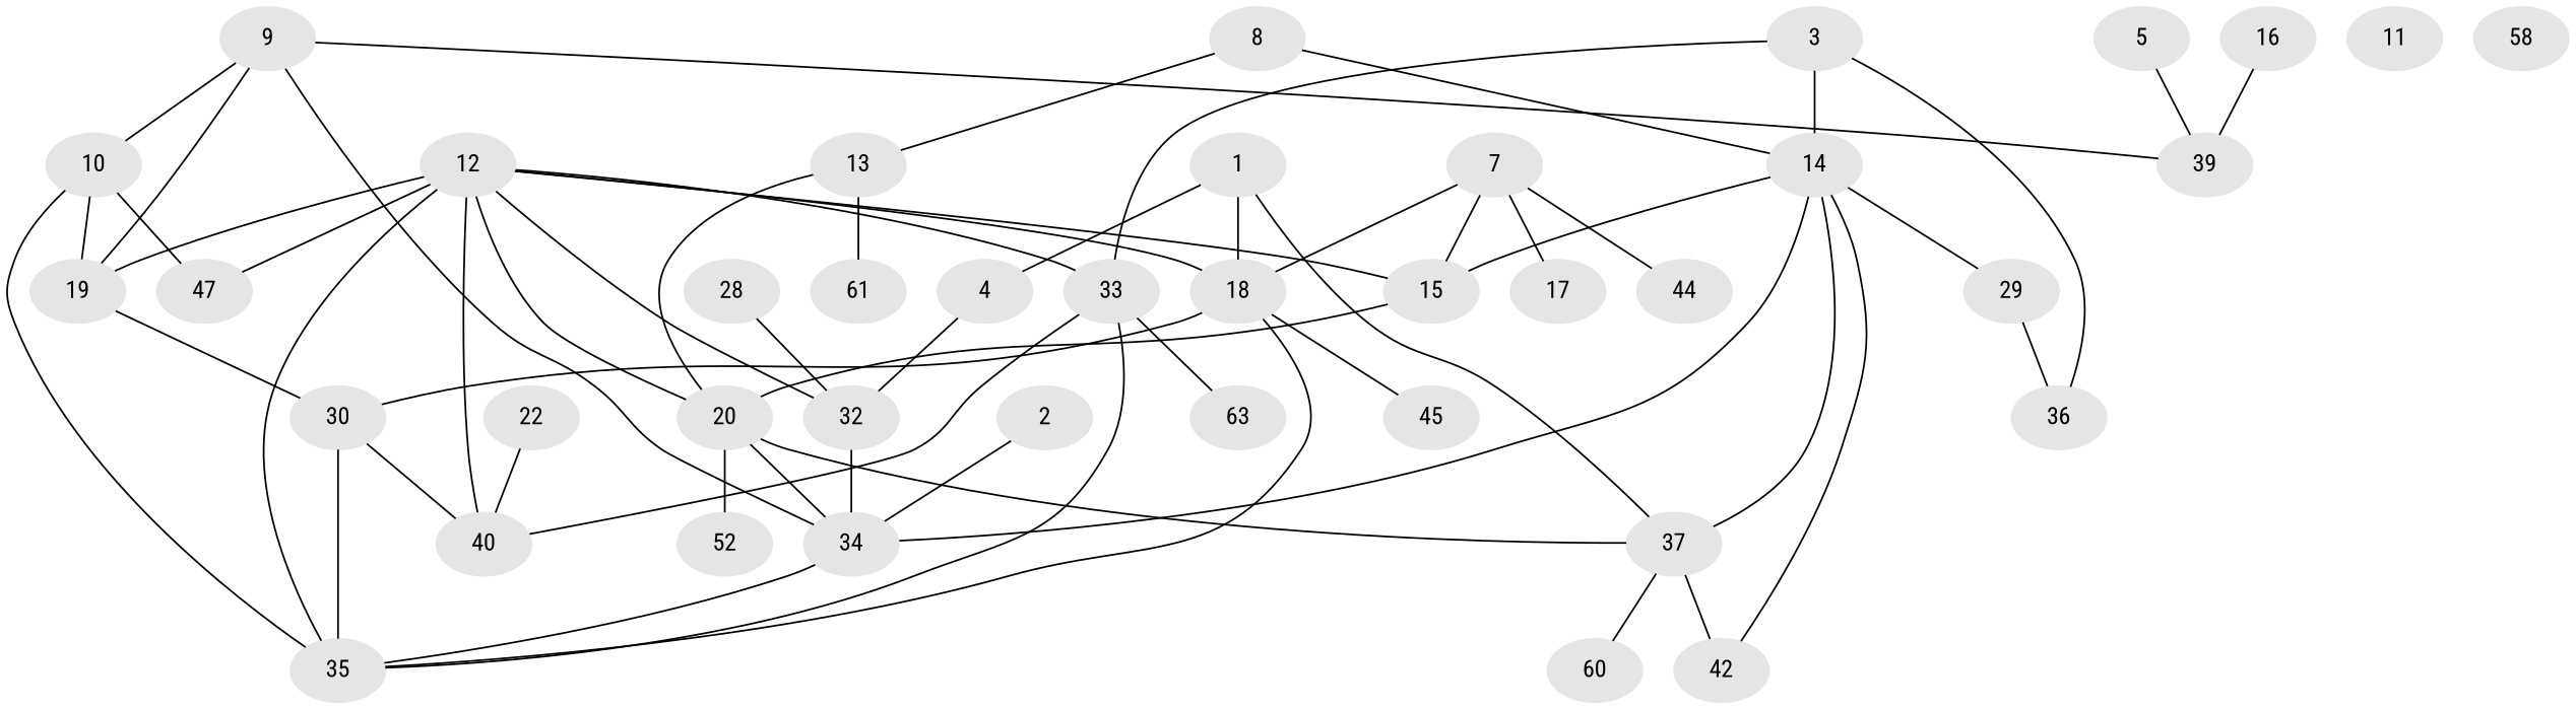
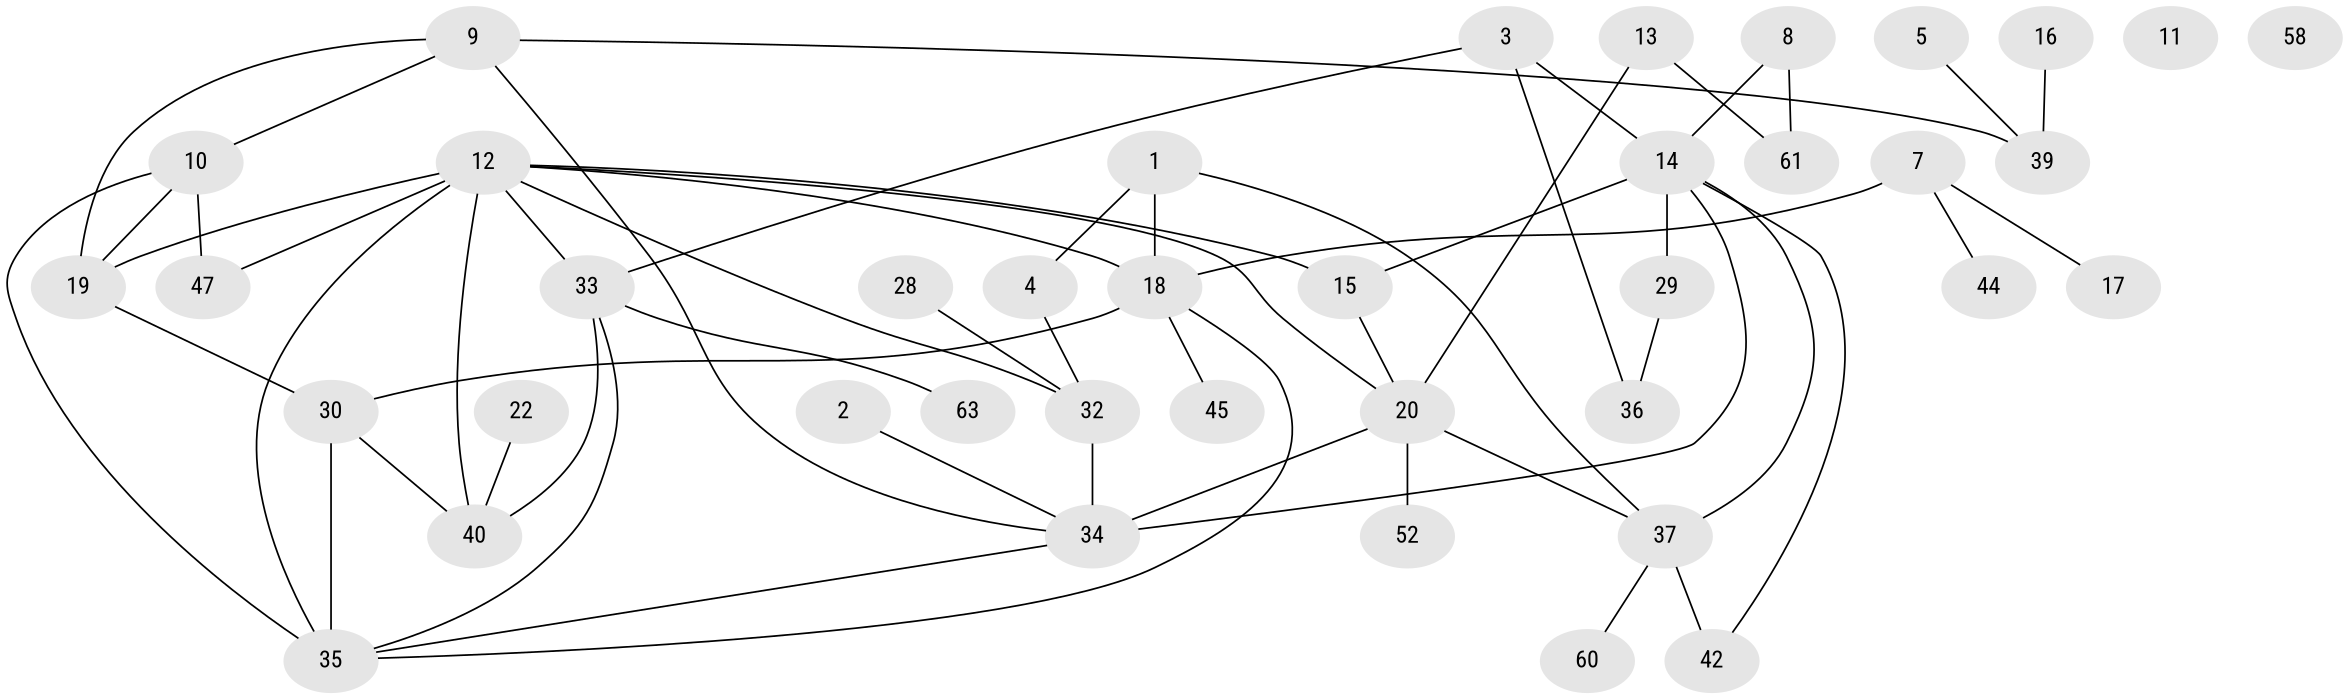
  graph {
    fontname="Roboto Condensed"
    node [color=gray90 fontname="Roboto Condensed" style=filled]
    edge [fontname="Roboto Condensed"]
    1 [super="+6"]
    4
    18 [super="+23"]
    37 [super="+57"]
    32 [super="+50"]
    35 [super="+49"]
    30
    45
    42 [super="+51"]
    60
    34 [super="+62"]
    2
    3 [super="+27"]
    14 [super="+24"]
    33 [super="+43"]
    36
    15 [super="+53"]
    29 [super="+41"]
    40 [super="+54"]
    63
    39 [super="+59"]
    5
    20 [super="+38"]
    7
    17 [super="+46"]
    44 [super="+55"]
    8 [super="+58"]
    61
    9 [super="+25"]
    10 [super="+26"]
    19 [super="+31"]
    47
    11
    12 [super="+48"]
    52
    13 [super="+21"]
    16
    22
    28
    n40 [label=58]
    1 -- 4
    1 -- 18
    1 -- 37
    4 -- 32
    18 -- 35
    18 -- 30
    18 -- 45
    37 -- 42 [weight=2]
    37 -- 60
    32 -- 34 [weight=2]
    30 -- 35
    30 -- 40
    34 -- 35
    2 -- 34
    3 -- 14
    3 -- 33
    3 -- 36
    14 -- 37
    14 -- 42
    14 -- 34
    14 -- 15
    14 -- 29
    33 -- 35
    33 -- 40
    33 -- 63
    15 -- 20
    29 -- 36
    5 -- 39
    20 -- 37
    20 -- 34
    20 -- 52
    7 -- 18
-   7 -- 15
    7 -- 17
    7 -- 44
    8 -- 14
-   8 -- 13
+   8 -- 61
    9 -- 34
    9 -- 39
    9 -- 10
    9 -- 19
    10 -- 35
    10 -- 19
    10 -- 47
    19 -- 30
    12 -- 18
    12 -- 32
    12 -- 35 [weight=2]
    12 -- 33
    12 -- 15
    12 -- 40
    12 -- 20
    12 -- 19
    12 -- 47
    13 -- 20
    13 -- 61
    16 -- 39
    22 -- 40
    28 -- 32
  }
